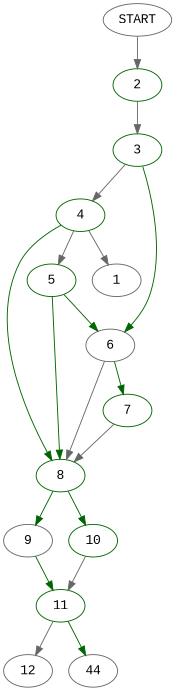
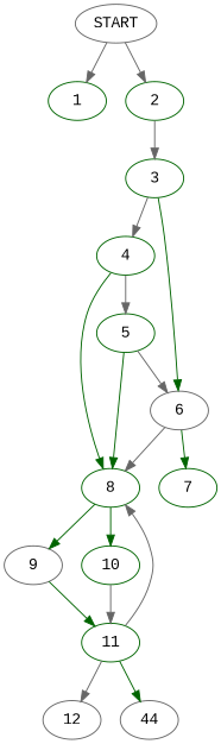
  digraph {
    fontname="Liberation Mono"
    node [color=darkgreen fontname="Liberation Mono"]
    edge [color=gray40 fontname="Liberation Mono"]
    n1 [color=gray40 label=START]
-   1 [color=gray40]
+   1
    2
    3
    4
    6 [color=gray40]
    5
    8
    7
    9 [color=gray40]
    10
    11
    12 [color=gray40]
    n14 [color=gray40 label=44]
-   4 -> 1
+   n1 -> 1
    n1 -> 2
    2 -> 3
    3 -> 4
    3 -> 6 [color=darkgreen]
    4 -> 5
    4 -> 8 [color=darkgreen]
    6 -> 8
    6 -> 7 [color=darkgreen]
-   5 -> 6 [color=darkgreen]
+   5 -> 6
    5 -> 8 [color=darkgreen]
    8 -> 9 [color=darkgreen]
    8 -> 10 [color=darkgreen]
-   7 -> 8
+   11 -> 8
    9 -> 11 [color=darkgreen]
    10 -> 11
    11 -> 12
    11 -> n14 [color=darkgreen]
  }
